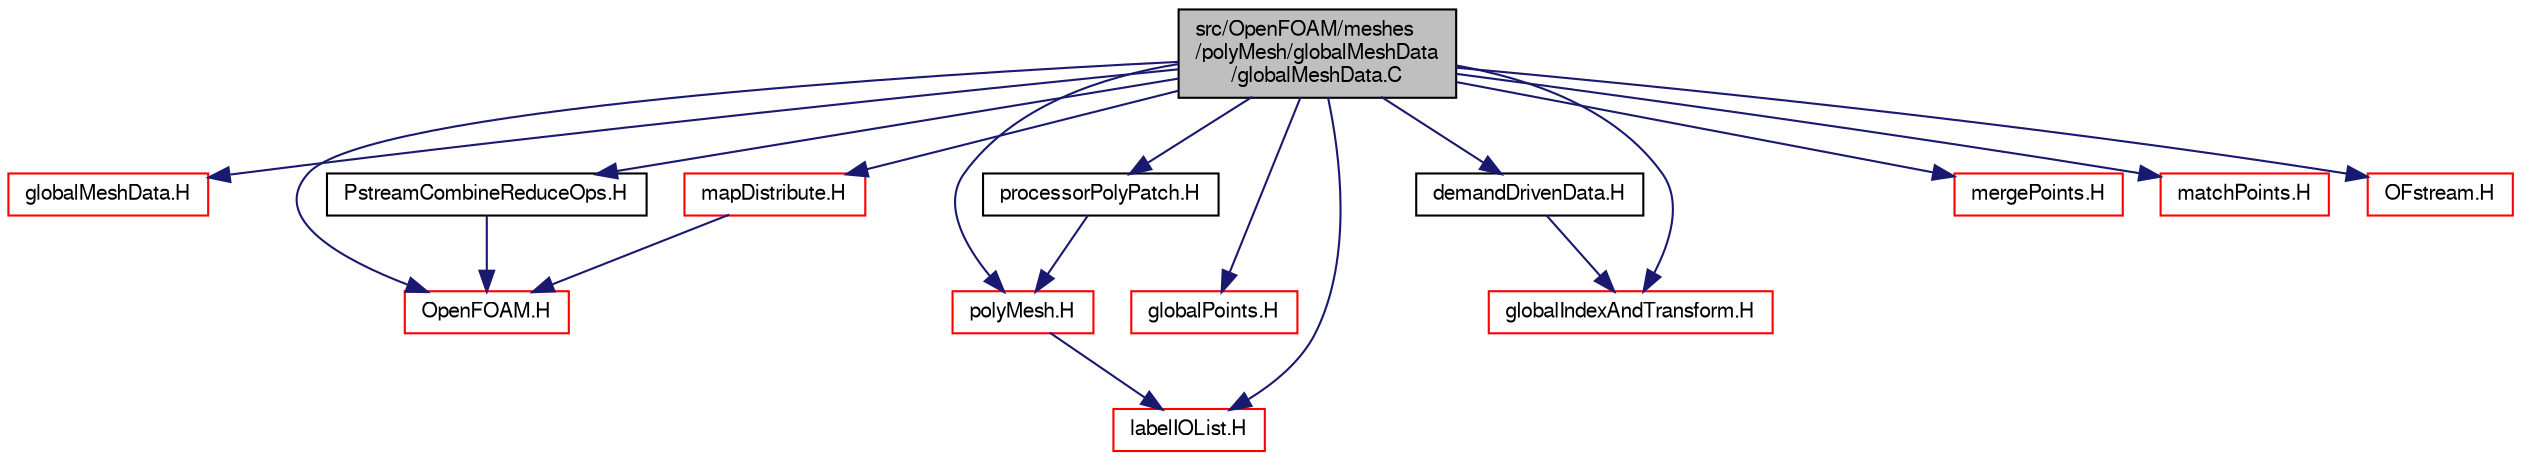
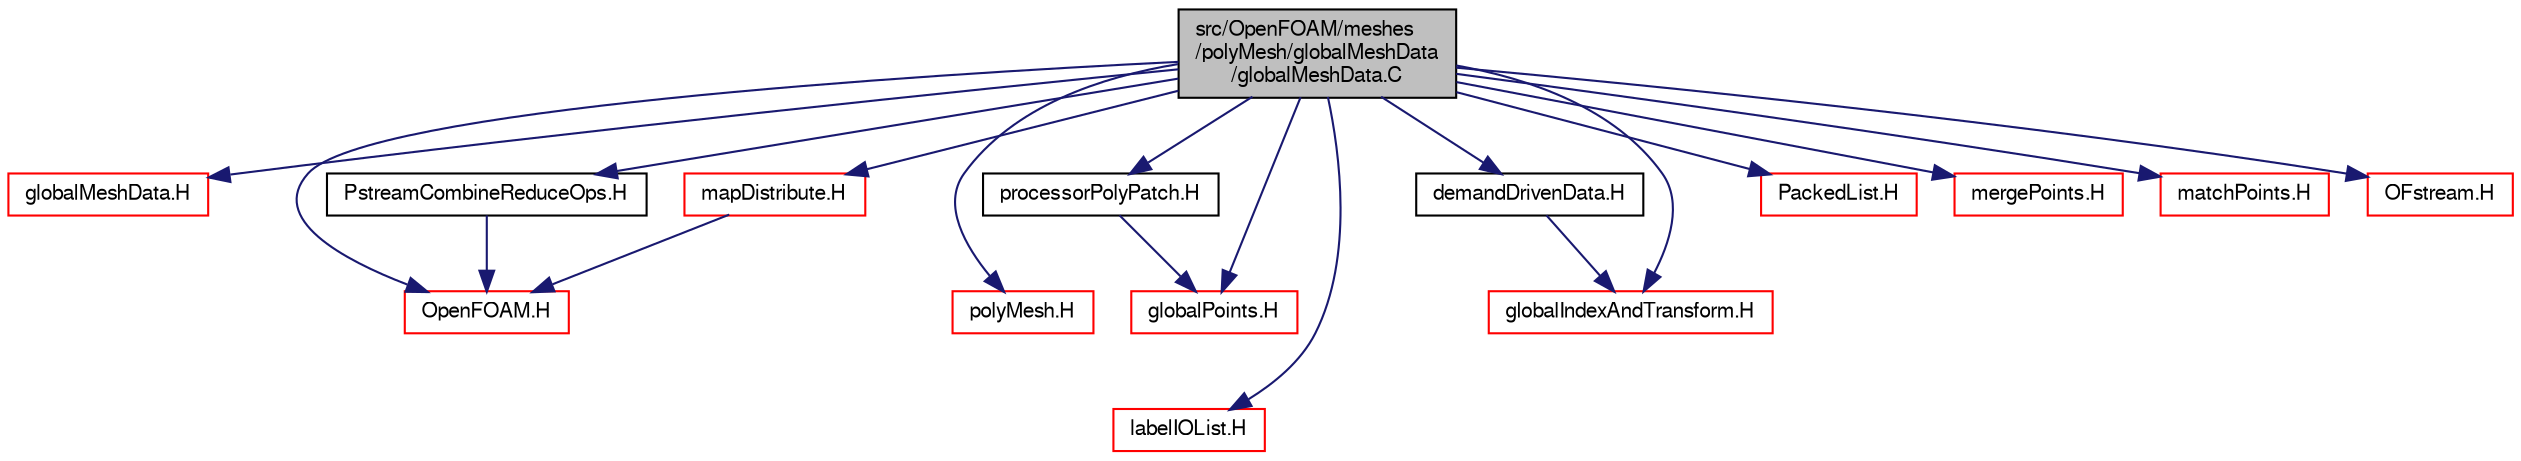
  digraph {
    node [color=red fontname=FreeSans fontsize=10 shape=record]
    edge [color=midnightblue fontname=FreeSans fontsize=10 labelfontname=FreeSans labelfontsize=10 style=solid]
    n1 [color=black fillcolor=grey75 fontcolor=black height=0.2 label="src/OpenFOAM/meshes\l/polyMesh/globalMeshData\l/globalMeshData.C" style=filled width=0.4]
    n2 [height=0.2 label="globalMeshData.H" width=0.4]
    n3 [height=0.2 label="OpenFOAM.H" width=0.4]
    n4 [color=black height=0.2 label="PstreamCombineReduceOps.H" width=0.4]
    n5 [color=black height=0.2 label="processorPolyPatch.H" width=0.4]
    n6 [height=0.2 label="polyMesh.H" width=0.4]
    n7 [height=0.2 label="labelIOList.H" width=0.4]
    n8 [color=black height=0.2 label="demandDrivenData.H" width=0.4]
    n9 [height=0.2 label="globalPoints.H" width=0.4]
    n10 [height=0.2 label="globalIndexAndTransform.H" width=0.4]
    n11 [height=0.2 label="mapDistribute.H" width=0.4]
+   n12 [height=0.2 label="PackedList.H" width=0.4]
    n13 [height=0.2 label="mergePoints.H" width=0.4]
    n14 [height=0.2 label="matchPoints.H" width=0.4]
    n15 [height=0.2 label="OFstream.H" width=0.4]
    n1 -> n2
    n1 -> n3
    n1 -> n4
    n1 -> n5
    n1 -> n6
    n1 -> n7
    n1 -> n8
    n1 -> n9
    n1 -> n10
    n1 -> n11
+   n1 -> n12
    n1 -> n13
    n1 -> n14
    n1 -> n15
    n4 -> n3
-   n5 -> n6
-   n6 -> n7
+   n5 -> n9
    n8 -> n10
    n11 -> n3
  }
